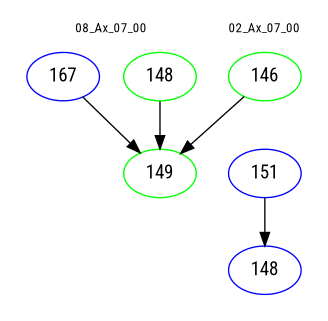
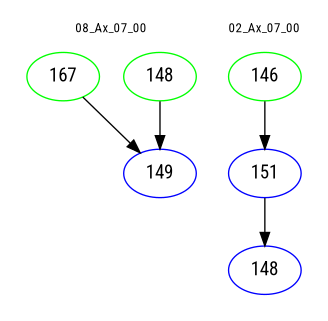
  digraph {
    fontname="Roboto Condensed"
    node [color=blue fontname="Roboto Condensed"]
    edge [color=black fontname="Roboto Condensed"]
    n1 [color=green label=148]
-   n2 [color=green label=149]
-   n3 [label=167]
+   n2 [label=149]
+   n3 [color=green label=167]
    n4 [color=green label=146]
    n5 [label=151]
    n6 [label=148]
    subgraph cluster_1 {
      color=white
      fontsize=10
      label="08_Ax_07_00"
      n1
      n2
      n3
    }
    subgraph cluster_2 {
      color=white
      fontsize=10
      label="02_Ax_07_00"
      n4
      n5
      n6
    }
    n1 -> n2
    n3 -> n2
-   n4 -> n2
+   n4 -> n5
    n5 -> n6
  }
